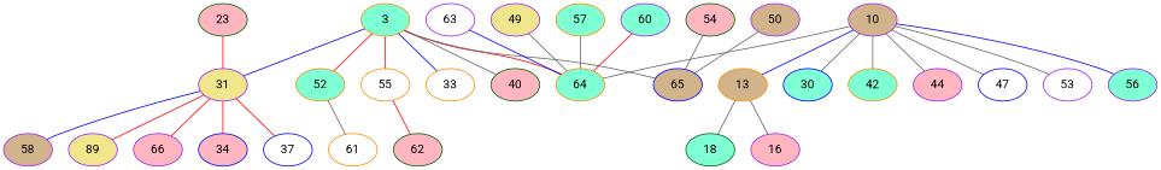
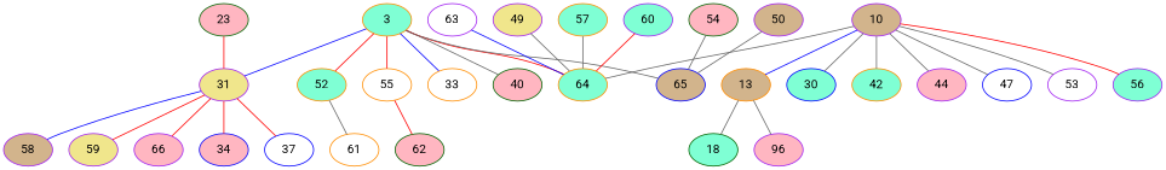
  graph {
    fontname=Roboto
    node [color=purple fillcolor=aquamarine fontname=Roboto style=filled]
    edge [color=gray40 fontname=Roboto]
    31 [fillcolor=khaki super="+7"]
    34 [color=blue fillcolor=lightpink]
    37 [color=blue fillcolor=white]
    58 [fillcolor=tan]
-   59 [fillcolor=khaki label=89]
+   59 [fillcolor=khaki]
    66 [fillcolor=lightpink]
    3 [color=darkorange]
    33 [color=darkorange fillcolor=white]
    40 [color=darkgreen fillcolor=lightpink]
    52 [color=darkorange super="+51"]
    55 [color=darkorange fillcolor=white super="+29"]
    64 [color=darkorange super="+2+6+11+8+14+28+35+38+39+46"]
    65 [color=blue fillcolor=tan super="+48"]
    61 [color=darkorange fillcolor=white]
    62 [color=darkgreen fillcolor=lightpink]
    13 [color=darkorange fillcolor=tan super="+12"]
-   16 [fillcolor=lightpink]
+   16 [fillcolor=lightpink label=96]
    18 [color=darkgreen]
    10 [fillcolor=tan]
    30 [color=blue]
    42 [color=darkorange]
    44 [fillcolor=lightpink]
    47 [color=blue fillcolor=white]
    53 [fillcolor=white]
    56 [super="+26+27"]
    23 [color=darkgreen fillcolor=lightpink]
    49 [fillcolor=khaki]
    50 [fillcolor=tan]
    54 [color=darkgreen fillcolor=lightpink]
    57 [color=darkorange]
    60
    63 [fillcolor=white]
    31 -- 34 [color=red]
    31 -- 37 [color=red]
    31 -- 58 [color=blue]
    31 -- 59 [color=red]
    31 -- 66 [color=red]
    3 -- 31 [color=blue weight=2]
    3 -- 33 [color=blue]
    3 -- 40
    3 -- 52 [color=red]
    3 -- 55 [color=red]
    3 -- 64 [color=red]
    3 -- 65
    52 -- 61
    55 -- 62 [color=red]
    13 -- 16
    13 -- 18
    10 -- 64
    10 -- 13 [color=blue weight=2]
    10 -- 30
    10 -- 42
    10 -- 44
    10 -- 47
    10 -- 53
-   10 -- 56 [color=blue]
+   10 -- 56 [color=red]
    23 -- 31 [color=red]
    49 -- 64
    50 -- 65
    54 -- 65
    57 -- 64
    60 -- 64 [color=red]
    63 -- 64 [color=blue]
  }
